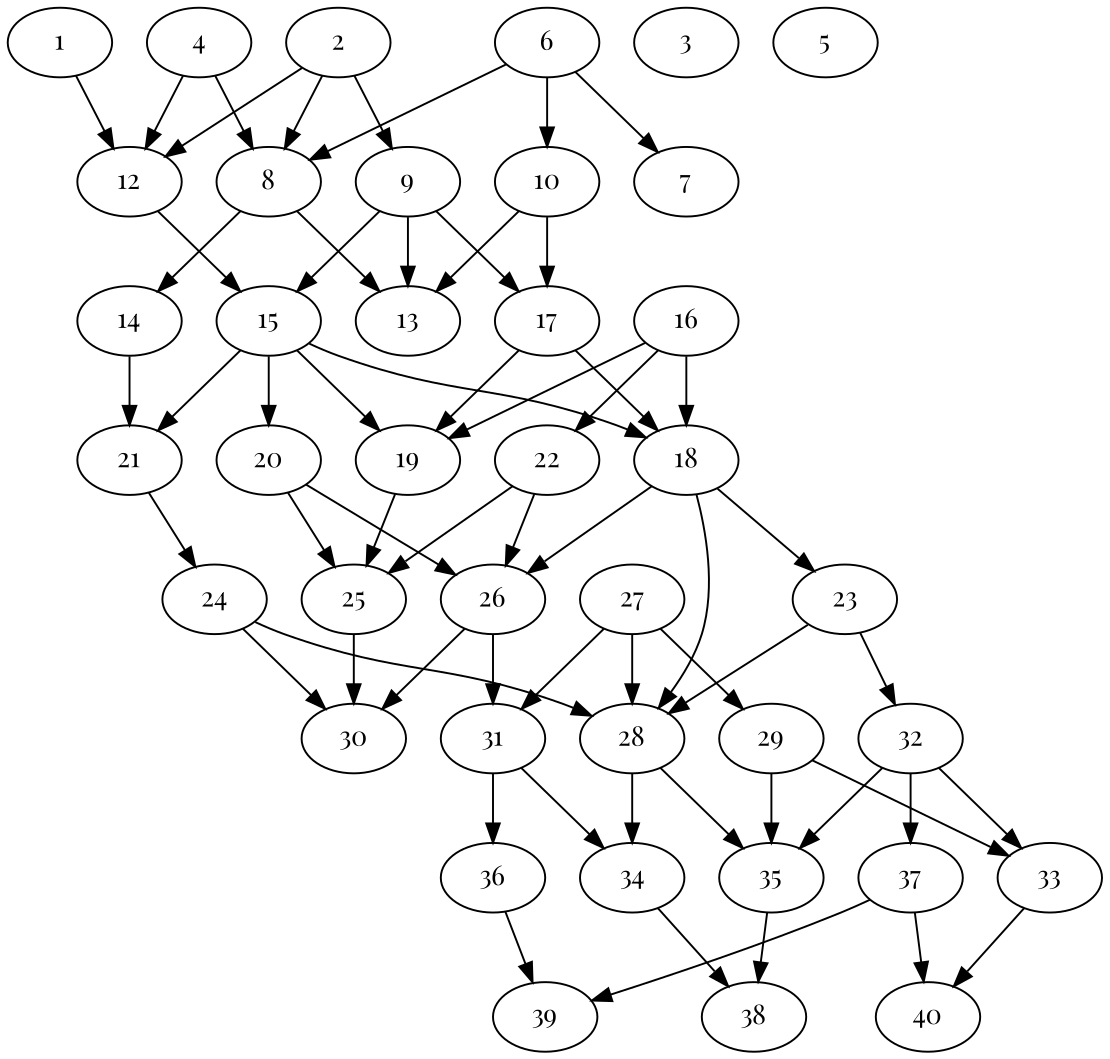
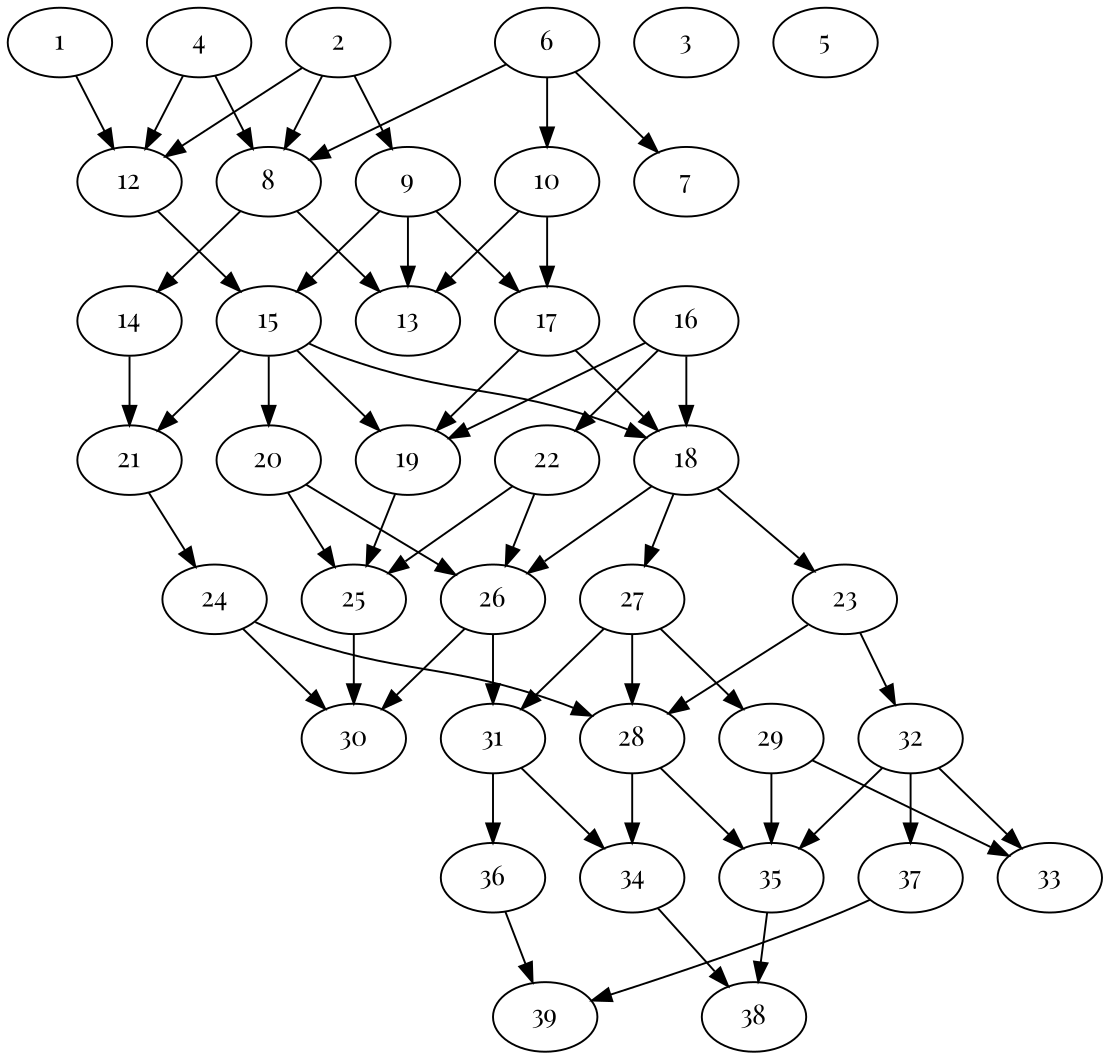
  digraph {
    fontname="Playfair Display"
    node [alpha=0.06 fontname="Playfair Display"]
    edge [fontname="Playfair Display"]
    1 [alpha=0.08 expect_size=12297216]
    12 [alpha=0.01 expect_size=29073408]
    15 [expect_size=42872832]
    21 [alpha=0.08 expect_size=12100608]
    18 [alpha=0.05 expect_size=22084608]
    19 [alpha=0.07 expect_size=33727488]
    20 [alpha=0.16 expect_size=14345216]
    2 [alpha=0.07 expect_size=18442240]
    8 [alpha=0.05 expect_size=8818688]
    9 [alpha=0.12 expect_size=49547264]
    13 [alpha=0.19 expect_size=44878848]
    14 [alpha=0.13 expect_size=29093888]
    17 [alpha=0.09 expect_size=8471552]
    3 [alpha=0.13 expect_size=35484672]
    4 [expect_size=28431360]
    16 [expect_size=10877952]
    22 [expect_size=50201600]
    5 [expect_size=23261184]
    6 [alpha=0.19 expect_size=16269312]
    7 [expect_size=28168192]
    10 [alpha=0.19 expect_size=21515264]
    24 [alpha=0.16 expect_size=50335744]
    23 [alpha=0.16 expect_size=51561472]
    26 [alpha=0.17 expect_size=48734208]
    27 [alpha=0.19 expect_size=15184896]
    25 [alpha=0.04 expect_size=34657280]
    28 [alpha=0.03 expect_size=36507648]
    30 [alpha=0.15 expect_size=15889408]
    32 [alpha=0.08 expect_size=24568832]
    31 [alpha=0.07 expect_size=5975040]
    29 [expect_size=47256576]
    34 [alpha=0.14 expect_size=28376064]
    35 [alpha=0.19 expect_size=19834880]
    33 [expect_size=37683200]
    37 [alpha=0.13 expect_size=22948864]
    36 [alpha=0.05 expect_size=30078976]
    38 [alpha=0.08 expect_size=21370880]
-   40 [expect_size=42721280]
    39 [alpha=0.15 expect_size=28922880]
    1 -> 12
    12 -> 15
    15 -> 21
    15 -> 18
    15 -> 19
    15 -> 20
    21 -> 24
    18 -> 23
    18 -> 26
-   18 -> 28
+   18 -> 27
    19 -> 25
    20 -> 26
    20 -> 25
    2 -> 12
    2 -> 8
    2 -> 9
    8 -> 13
    8 -> 14
    9 -> 15
    9 -> 13
    9 -> 17
    14 -> 21
    17 -> 18
    17 -> 19
    4 -> 12
    4 -> 8
    16 -> 18
    16 -> 19
    16 -> 22
    22 -> 26
    22 -> 25
    6 -> 8
    6 -> 7
    6 -> 10
    10 -> 13
    10 -> 17
    24 -> 28
    24 -> 30
    23 -> 28
    23 -> 32
    26 -> 30
    26 -> 31
    27 -> 28
    27 -> 31
    27 -> 29
    25 -> 30
    28 -> 34
    28 -> 35
    32 -> 35
    32 -> 33
    32 -> 37
    31 -> 34
    31 -> 36
    29 -> 35
    29 -> 33
    34 -> 38
    35 -> 38
-   33 -> 40
-   37 -> 40
    37 -> 39
    36 -> 39
  }
